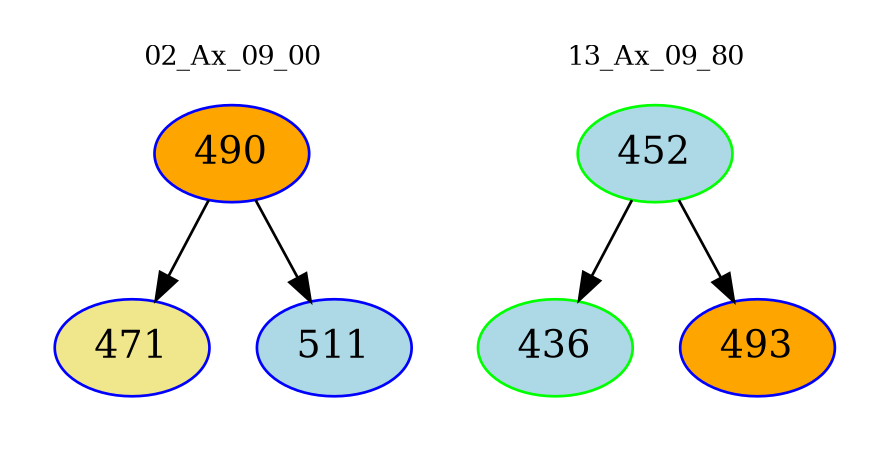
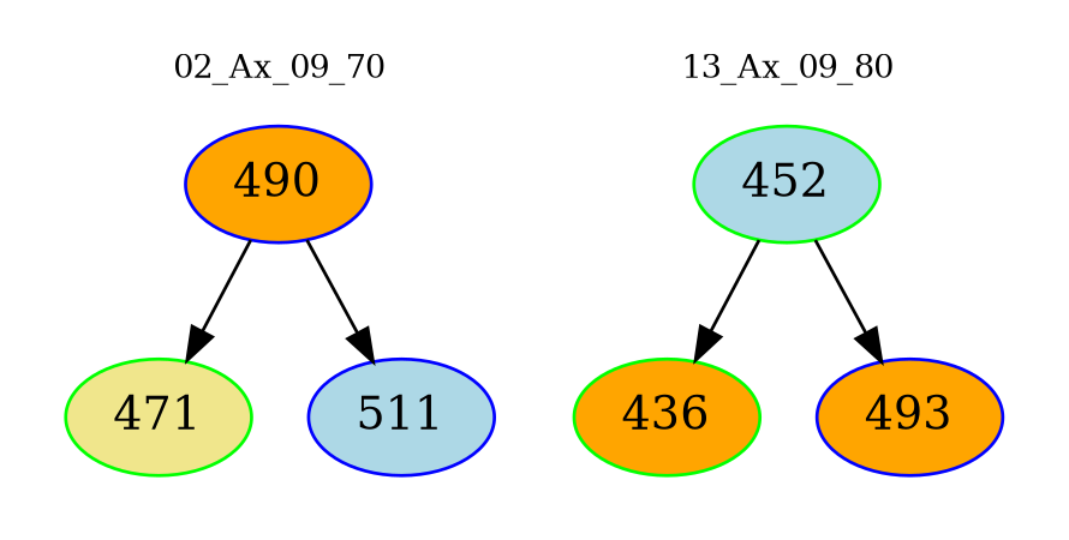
  digraph {
    node [color=blue fillcolor=lightblue style=filled]
    edge [color=black]
    n1 [fillcolor=orange label=490]
-   n2 [fillcolor=khaki label=471]
+   n2 [color=green fillcolor=khaki label=471]
    n3 [label=511]
    n4 [color=green label=452]
-   n5 [color=green label=436]
+   n5 [color=green fillcolor=orange label=436]
    n6 [fillcolor=orange label=493]
    subgraph cluster_1 {
      color=white
      fontsize=10
-     label="02_Ax_09_00"
+     label="02_Ax_09_70"
      n1
      n2
      n3
    }
    subgraph cluster_2 {
      color=white
      fontsize=10
      label="13_Ax_09_80"
      n4
      n5
      n6
    }
    n1 -> n2
    n1 -> n3
    n4 -> n5
    n4 -> n6
  }
